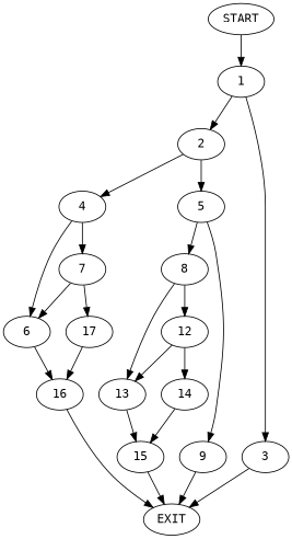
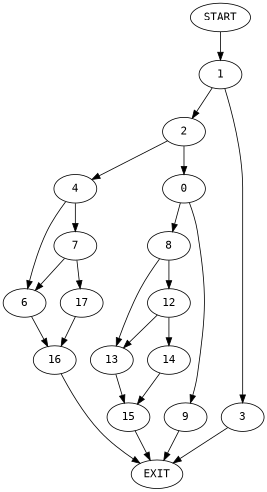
  digraph {
    fontname="DejaVu Sans Mono"
    node [fontname="DejaVu Sans Mono"]
    edge [fontname="DejaVu Sans Mono"]
    n1 [label=START]
    1
    2
    3
    n5 [label=EXIT]
    4
-   5
+   5 [label=0]
    6
    7
    8
    9
    n12 [label=16]
    n13 [label=17]
    12
    13
    14
    15
    n1 -> 1
    1 -> 2
    1 -> 3
    2 -> 4
    2 -> 5
    3 -> n5
    4 -> 6
    4 -> 7
    5 -> 8
    5 -> 9
    6 -> n12
    7 -> 6
    7 -> n13
    8 -> 12
    8 -> 13
    9 -> n5
    n12 -> n5
    n13 -> n12
    12 -> 13
    12 -> 14
    13 -> 15
    14 -> 15
    15 -> n5
  }
